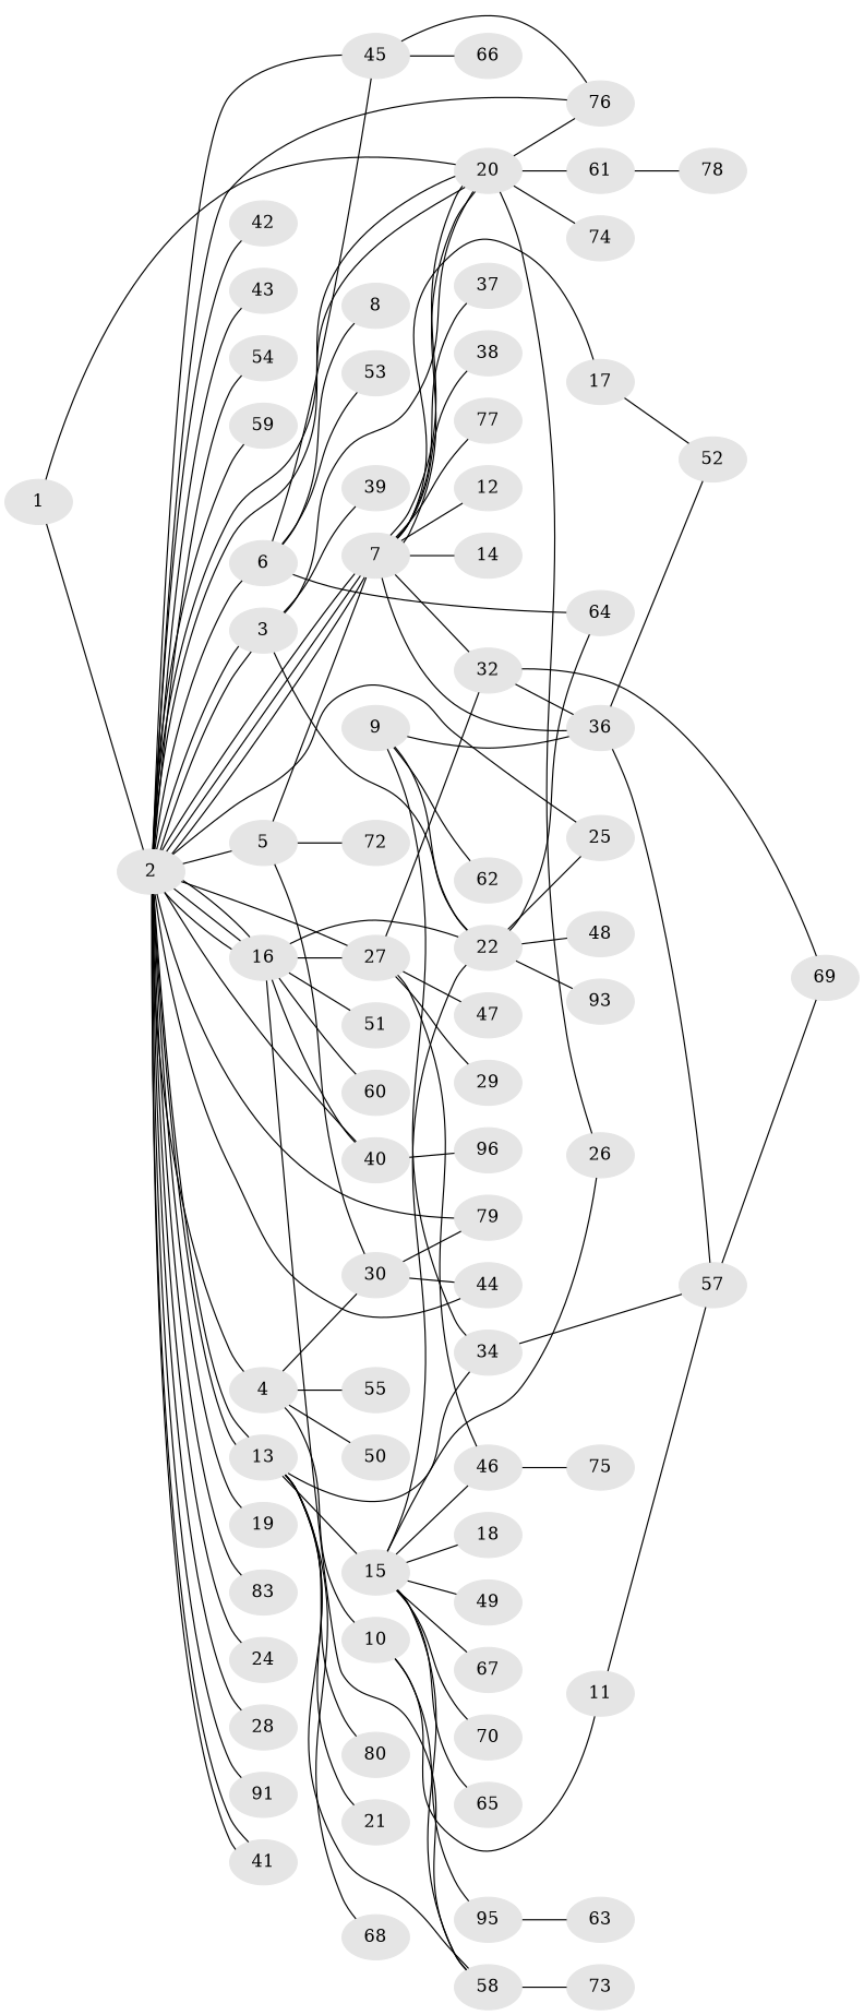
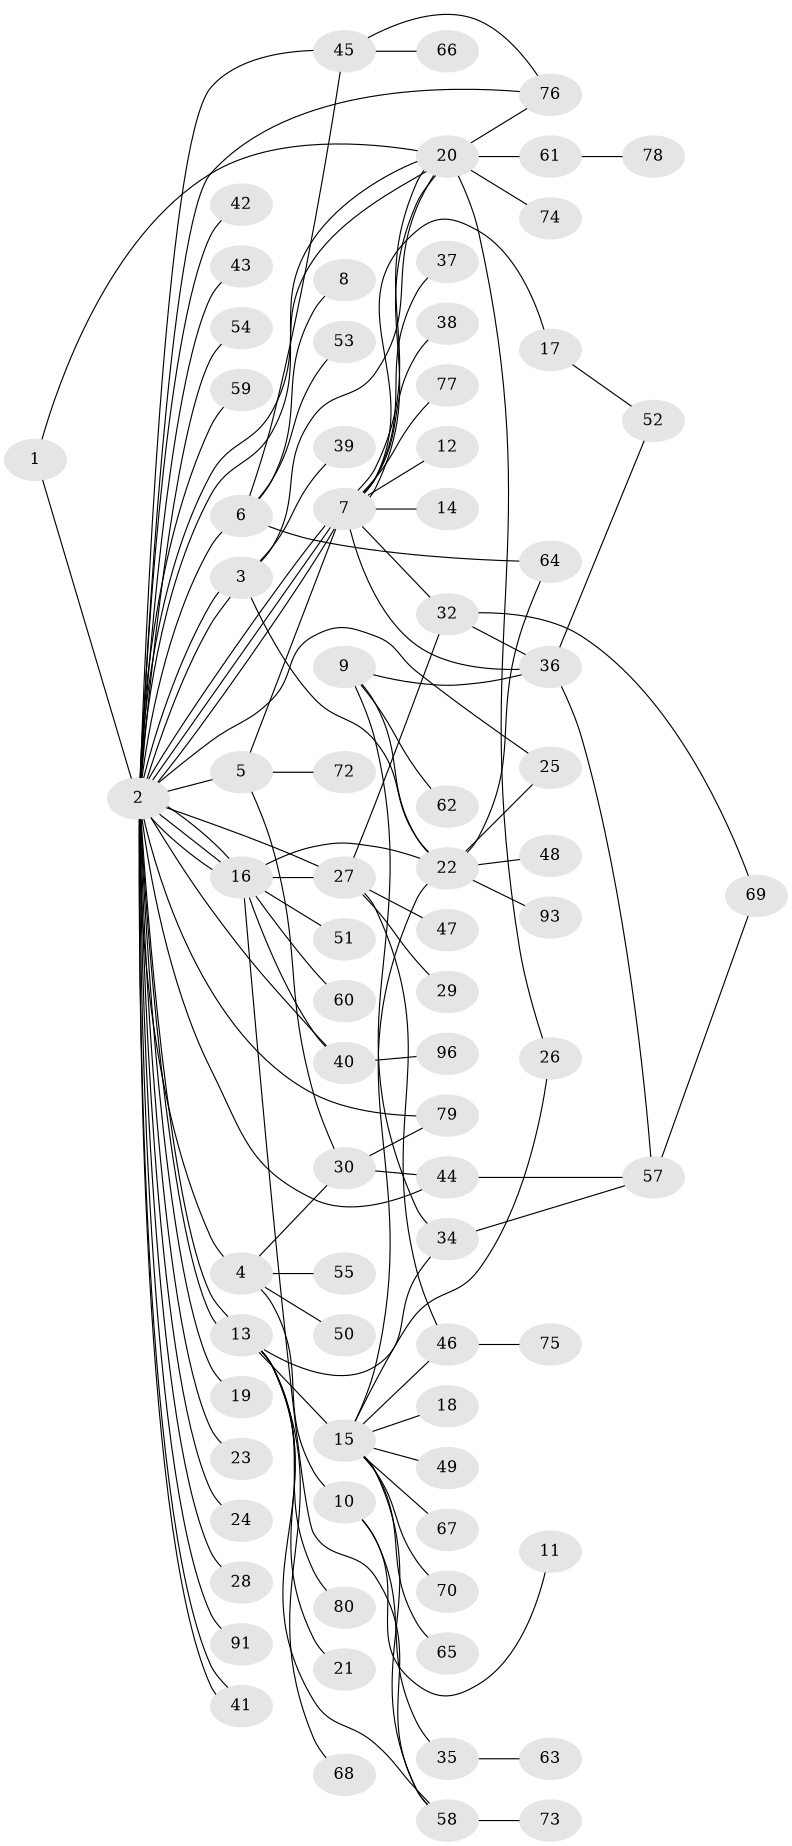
  graph {
    rankdir=LR
    node [color=gray90 style=filled]
    1
    2
    20
    3
    4
    5
    6
    7
    13
    16
    19
-   23 [label=83]
+   23
    24
    25
    27
    28
    n17 [label=91]
    40
    41
    42
    43
    44
    45
    54
    59
    76
    79
    26
    61
    74
    22
    39
    10
    30
    50
    55
    72
    8
    53
    64
    12
    14
    17
    32
    36
    37
    38
    77
    34
    15
    21
    58
    68
    80
    51
    60
    46
    29
    47
    n60 [label=96]
    57
    66
    n63 [label=93]
    48
    9
    62
    11
-   35 [label=95]
+   35
    52
    69
    63
    18
    49
    65
    67
    70
    73
    75
    78
    1 -- 2
    1 -- 20
    2 -- 20
    2 -- 20
    2 -- 3
    2 -- 3
    2 -- 4
    2 -- 5
    2 -- 6
    2 -- 7
    2 -- 7
    2 -- 7
    2 -- 13
    2 -- 13
    2 -- 16
    2 -- 16
    2 -- 16
    2 -- 19
    2 -- 23
    2 -- 24
    2 -- 25
    2 -- 27
    2 -- 28
    2 -- n17
    2 -- 40
    2 -- 41
    2 -- 41
    2 -- 42
    2 -- 43
    2 -- 44
    2 -- 45
    2 -- 54
    2 -- 59
    2 -- 76
    2 -- 79
    20 -- 76
    20 -- 26
    20 -- 61
    20 -- 74
    3 -- 20
    3 -- 22
    3 -- 39
    4 -- 10
    4 -- 30
    4 -- 50
    4 -- 55
    5 -- 7
    5 -- 30
    5 -- 72
    6 -- 45
    6 -- 8
    6 -- 53
    6 -- 64
    7 -- 20
    7 -- 20
    7 -- 12
    7 -- 14
    7 -- 17
    7 -- 32
    7 -- 36
    7 -- 37
    7 -- 38
    7 -- 77
    13 -- 34
    13 -- 15
    13 -- 21
    13 -- 58
    13 -- 68
    13 -- 80
    16 -- 27
    16 -- 40
    16 -- 22
    16 -- 58
    16 -- 51
    16 -- 60
    27 -- 32
    27 -- 46
    27 -- 29
    27 -- 47
    40 -- n60
-   11 -- 57
+   44 -- 57
    45 -- 76
    45 -- 66
    61 -- 78
    22 -- 25
    22 -- 64
    22 -- n63
    22 -- 48
    10 -- 11
    10 -- 35
    30 -- 44
    30 -- 79
    17 -- 52
    32 -- 36
    32 -- 69
    36 -- 57
    36 -- 52
    34 -- 57
    15 -- 26
    15 -- 22
    15 -- 58
    15 -- 46
    15 -- 18
    15 -- 49
    15 -- 65
    15 -- 67
    15 -- 70
    58 -- 73
    46 -- 75
    57 -- 69
    9 -- 22
    9 -- 36
    9 -- 34
    9 -- 62
    35 -- 63
  }
